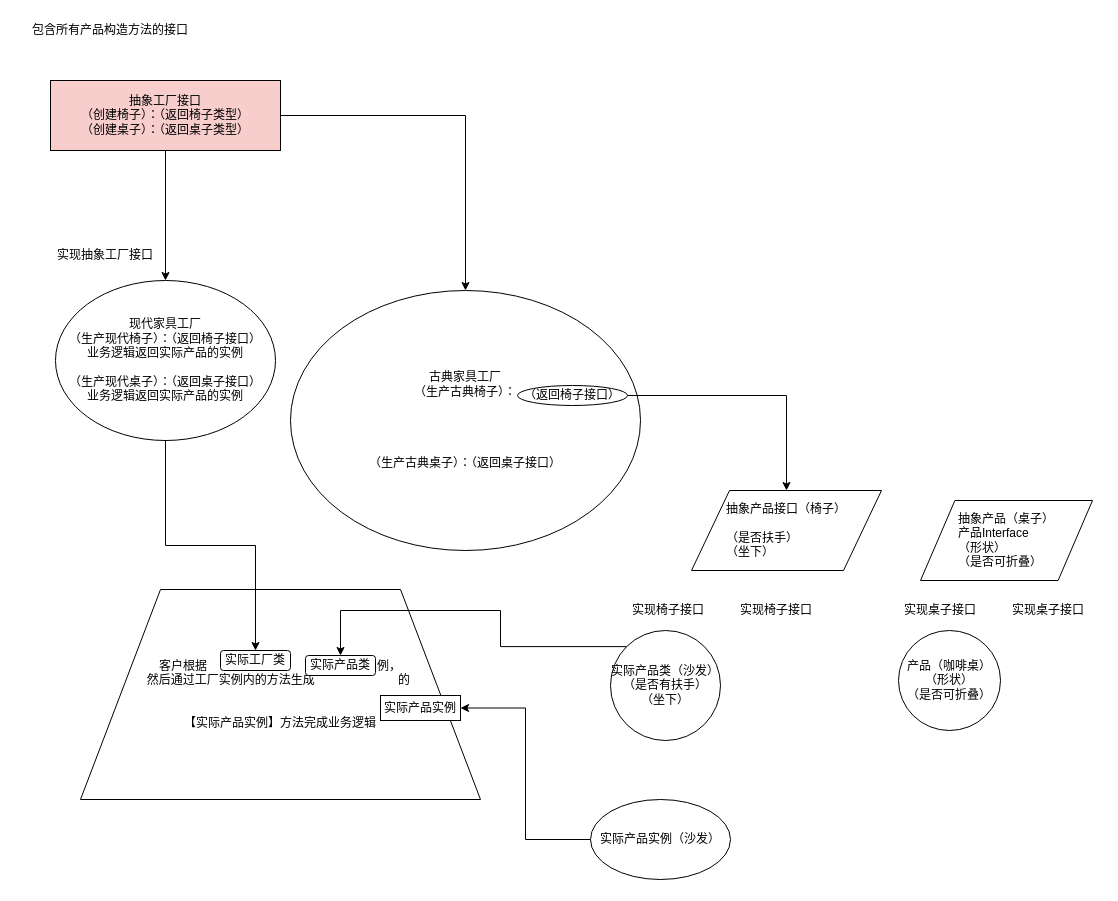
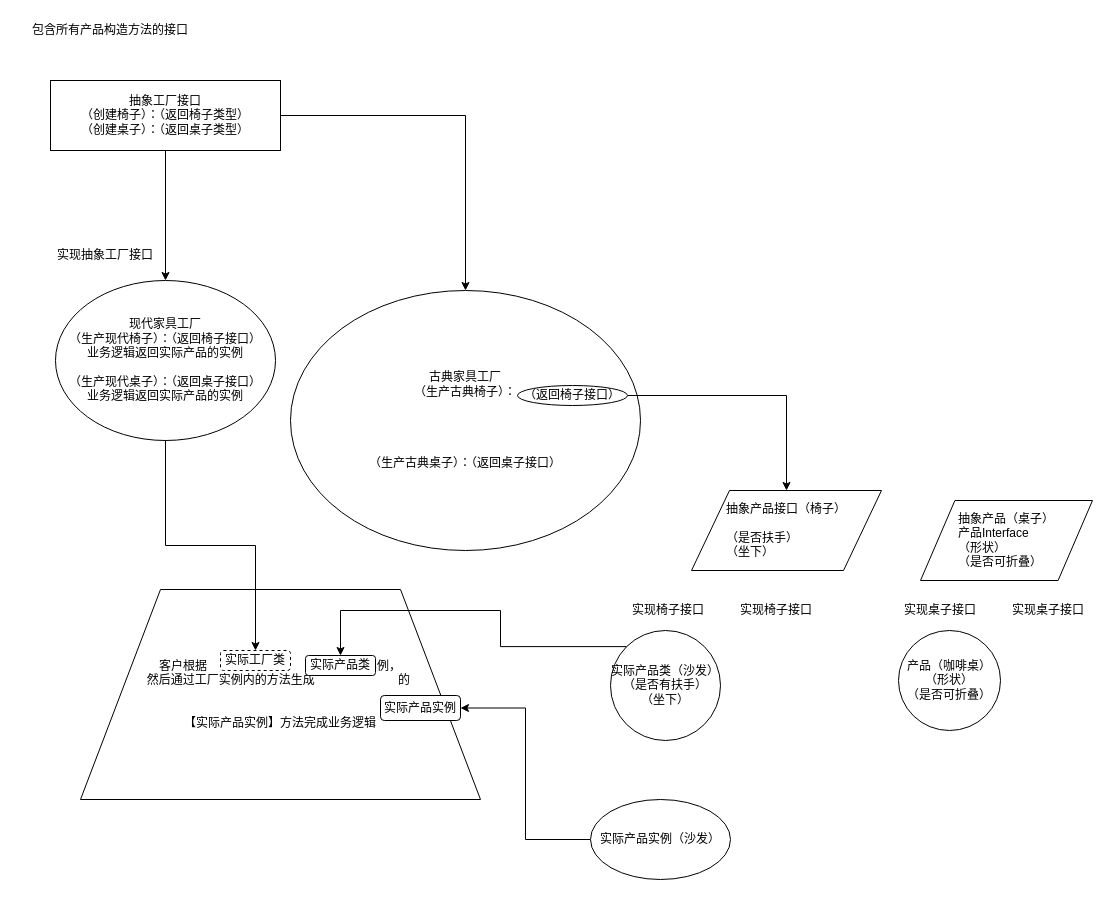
  <mxCell id="0" />
  <mxCell id="1" parent="0" />
  <mxCell id="2" style="edgeStyle=orthogonalEdgeStyle;rounded=0;orthogonalLoop=1;jettySize=auto;html=1;exitX=0.5;exitY=1;exitDx=0;exitDy=0;entryX=0.5;entryY=0;entryDx=0;entryDy=0;" edge="1" parent="1" source="4" target="14"><mxGeometry relative="1" as="geometry" /></mxCell>
  <mxCell id="3" style="edgeStyle=orthogonalEdgeStyle;rounded=0;orthogonalLoop=1;jettySize=auto;html=1;exitX=1;exitY=0.5;exitDx=0;exitDy=0;" edge="1" parent="1" source="4" target="15"><mxGeometry relative="1" as="geometry" /></mxCell>
- <mxCell id="4" value="抽象工厂接口&lt;br&gt;（创建椅子）：（返回椅子类型）&lt;br&gt;（创建桌子）：（返回桌子类型）" style="rounded=0;whiteSpace=wrap;html=1;fillColor=#f8cecc;" vertex="1" parent="1"><mxGeometry x="50" y="80" width="230" height="70" as="geometry" /></mxCell>
+ <mxCell id="4" value="抽象工厂接口&lt;br&gt;（创建椅子）：（返回椅子类型）&lt;br&gt;（创建桌子）：（返回桌子类型）" style="rounded=0;whiteSpace=wrap;html=1;" vertex="1" parent="1"><mxGeometry x="50" y="80" width="230" height="70" as="geometry" /></mxCell>
  <mxCell id="5" value="实际产品类（沙发）&lt;br&gt;（是否有扶手）&lt;br&gt;（坐下）" style="ellipse;whiteSpace=wrap;html=1;" vertex="1" parent="1"><mxGeometry x="610" y="630" width="110" height="110" as="geometry" /></mxCell>
  <mxCell id="6" value="&lt;div style=&quot;text-align: left&quot;&gt;&lt;span&gt;抽象产品接口（椅子）&lt;/span&gt;&lt;/div&gt;&lt;div style=&quot;text-align: left&quot;&gt;&lt;br&gt;&lt;/div&gt;&lt;div style=&quot;text-align: left&quot;&gt;（是否扶手）&lt;/div&gt;&lt;div style=&quot;text-align: left&quot;&gt;（坐下）&lt;/div&gt;" style="shape=parallelogram;perimeter=parallelogramPerimeter;whiteSpace=wrap;html=1;" vertex="1" parent="1"><mxGeometry x="691" y="490" width="190" height="80" as="geometry" /></mxCell>
  <mxCell id="7" value="实现椅子接口" style="text;html=1;strokeColor=none;fillColor=none;align=center;verticalAlign=middle;whiteSpace=wrap;rounded=0;" vertex="1" parent="1"><mxGeometry x="620" y="600" width="96" height="20" as="geometry" /></mxCell>
  <mxCell id="8" value="实现椅子接口" style="text;html=1;strokeColor=none;fillColor=none;align=center;verticalAlign=middle;whiteSpace=wrap;rounded=0;" vertex="1" parent="1"><mxGeometry x="728" y="600" width="96" height="20" as="geometry" /></mxCell>
  <mxCell id="9" value="&lt;div style=&quot;text-align: left&quot;&gt;抽象产品（桌子）&lt;/div&gt;&lt;div style=&quot;text-align: left&quot;&gt;&lt;span&gt;产品Interface&lt;/span&gt;&lt;/div&gt;&lt;div style=&quot;text-align: left&quot;&gt;（形状）&lt;/div&gt;&lt;div style=&quot;text-align: left&quot;&gt;（是否可折叠）&lt;/div&gt;" style="shape=parallelogram;perimeter=parallelogramPerimeter;whiteSpace=wrap;html=1;" vertex="1" parent="1"><mxGeometry x="920" y="500" width="172" height="80" as="geometry" /></mxCell>
  <mxCell id="10" value="产品（咖啡桌）&lt;br&gt;（形状）&lt;br&gt;（是否可折叠）" style="ellipse;whiteSpace=wrap;html=1;" vertex="1" parent="1"><mxGeometry x="898" y="630" width="102" height="100" as="geometry" /></mxCell>
  <mxCell id="11" value="实现桌子接口" style="text;html=1;strokeColor=none;fillColor=none;align=center;verticalAlign=middle;whiteSpace=wrap;rounded=0;" vertex="1" parent="1"><mxGeometry x="892" y="600" width="96" height="20" as="geometry" /></mxCell>
  <mxCell id="12" value="实现桌子接口" style="text;html=1;strokeColor=none;fillColor=none;align=center;verticalAlign=middle;whiteSpace=wrap;rounded=0;" vertex="1" parent="1"><mxGeometry x="1000" y="600" width="96" height="20" as="geometry" /></mxCell>
  <mxCell id="13" value="包含所有产品构造方法的接口" style="text;html=1;strokeColor=none;fillColor=none;align=center;verticalAlign=middle;whiteSpace=wrap;rounded=0;" vertex="1" parent="1"><mxGeometry x="20" y="20" width="180" height="20" as="geometry" /></mxCell>
  <mxCell id="14" value="现代家具工厂&lt;br&gt;（生产现代椅子）：（返回椅子接口）&lt;br&gt;业务逻辑返回实际产品的实例&lt;br&gt;&lt;br&gt;（生产现代桌子）：（返回桌子接口）&lt;br&gt;业务逻辑返回实际产品的实例" style="ellipse;whiteSpace=wrap;html=1;" vertex="1" parent="1"><mxGeometry x="55" y="280" width="220" height="160" as="geometry" /></mxCell>
  <mxCell id="15" value="古典家具工厂&lt;br&gt;（生产古典椅子）：&lt;br&gt;&lt;br&gt;&lt;br&gt;&lt;br&gt;&lt;br&gt;（生产古典桌子）：（返回桌子接口）" style="ellipse;whiteSpace=wrap;html=1;" vertex="1" parent="1"><mxGeometry x="290" y="290" width="350" height="260" as="geometry" /></mxCell>
  <mxCell id="16" value="客户根据&amp;nbsp; &amp;nbsp; &amp;nbsp; &amp;nbsp; &amp;nbsp; &amp;nbsp; &amp;nbsp; &amp;nbsp; &amp;nbsp; &amp;nbsp; &amp;nbsp; &amp;nbsp; &amp;nbsp; &amp;nbsp; &amp;nbsp; &amp;nbsp; &amp;nbsp;创建工厂实例，&lt;br&gt;然后通过工厂实例内的方法生成&amp;nbsp; &amp;nbsp; &amp;nbsp; &amp;nbsp; &amp;nbsp; &amp;nbsp; &amp;nbsp; &amp;nbsp; &amp;nbsp; &amp;nbsp; &amp;nbsp; &amp;nbsp; &amp;nbsp;的&amp;nbsp;&lt;br&gt;&lt;br&gt;&lt;br&gt;【实际产品实例】方法完成业务逻辑" style="shape=trapezoid;perimeter=trapezoidPerimeter;whiteSpace=wrap;html=1;" vertex="1" parent="1"><mxGeometry x="80" y="589" width="400" height="210" as="geometry" /></mxCell>
  <mxCell id="17" value="实现抽象工厂接口" style="text;html=1;strokeColor=none;fillColor=none;align=center;verticalAlign=middle;whiteSpace=wrap;rounded=0;" vertex="1" parent="1"><mxGeometry x="50" y="245" width="110" height="20" as="geometry" /></mxCell>
  <mxCell id="18" style="edgeStyle=orthogonalEdgeStyle;rounded=0;orthogonalLoop=1;jettySize=auto;html=1;exitX=1;exitY=0.5;exitDx=0;exitDy=0;entryX=0.5;entryY=0;entryDx=0;entryDy=0;" edge="1" parent="1" source="19" target="6"><mxGeometry relative="1" as="geometry" /></mxCell>
  <mxCell id="19" value="&lt;span&gt;（返回椅子接口）&lt;/span&gt;" style="ellipse;whiteSpace=wrap;html=1;" vertex="1" parent="1"><mxGeometry x="517" y="385" width="110" height="20" as="geometry" /></mxCell>
- <mxCell id="20" value="实际工厂类" style="rounded=1;whiteSpace=wrap;html=1;" vertex="1" parent="1"><mxGeometry x="220" y="650" width="70" height="20" as="geometry" /></mxCell>
+ <mxCell id="20" value="实际工厂类" style="rounded=1;whiteSpace=wrap;html=1;dashed=1;" vertex="1" parent="1"><mxGeometry x="220" y="650" width="70" height="20" as="geometry" /></mxCell>
  <mxCell id="21" style="edgeStyle=orthogonalEdgeStyle;rounded=0;orthogonalLoop=1;jettySize=auto;html=1;exitX=0.5;exitY=1;exitDx=0;exitDy=0;" edge="1" parent="1" source="14" target="20"><mxGeometry relative="1" as="geometry" /></mxCell>
  <mxCell id="22" value="实际产品类" style="rounded=1;whiteSpace=wrap;html=1;" vertex="1" parent="1"><mxGeometry x="305" y="655" width="70" height="20" as="geometry" /></mxCell>
  <mxCell id="23" style="edgeStyle=orthogonalEdgeStyle;rounded=0;orthogonalLoop=1;jettySize=auto;html=1;entryX=0.5;entryY=0;entryDx=0;entryDy=0;exitX=0;exitY=0;exitDx=0;exitDy=0;" edge="1" parent="1" source="5" target="22"><mxGeometry relative="1" as="geometry"><mxPoint x="610" y="685" as="sourcePoint" /><Array as="points"><mxPoint x="500" y="646" /><mxPoint x="500" y="610" /><mxPoint x="340" y="610" /></Array></mxGeometry></mxCell>
- <mxCell id="24" value="实际产品实例" style="whiteSpace=wrap;html=1;rounded=0;" vertex="1" parent="1"><mxGeometry x="380" y="695" width="80" height="25" as="geometry" /></mxCell>
+ <mxCell id="24" value="实际产品实例" style="rounded=1;whiteSpace=wrap;html=1;" vertex="1" parent="1"><mxGeometry x="380" y="695" width="80" height="25" as="geometry" /></mxCell>
  <mxCell id="25" style="edgeStyle=orthogonalEdgeStyle;rounded=0;orthogonalLoop=1;jettySize=auto;html=1;exitX=0;exitY=0.5;exitDx=0;exitDy=0;entryX=1;entryY=0.5;entryDx=0;entryDy=0;" edge="1" parent="1" source="26" target="24"><mxGeometry relative="1" as="geometry" /></mxCell>
  <mxCell id="26" value="实际产品实例（沙发）" style="ellipse;whiteSpace=wrap;html=1;" vertex="1" parent="1"><mxGeometry x="590" y="799" width="140" height="80" as="geometry" /></mxCell>
